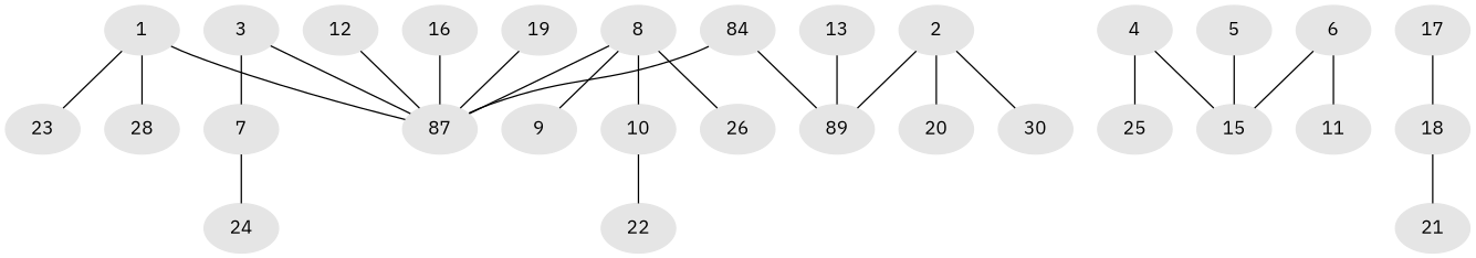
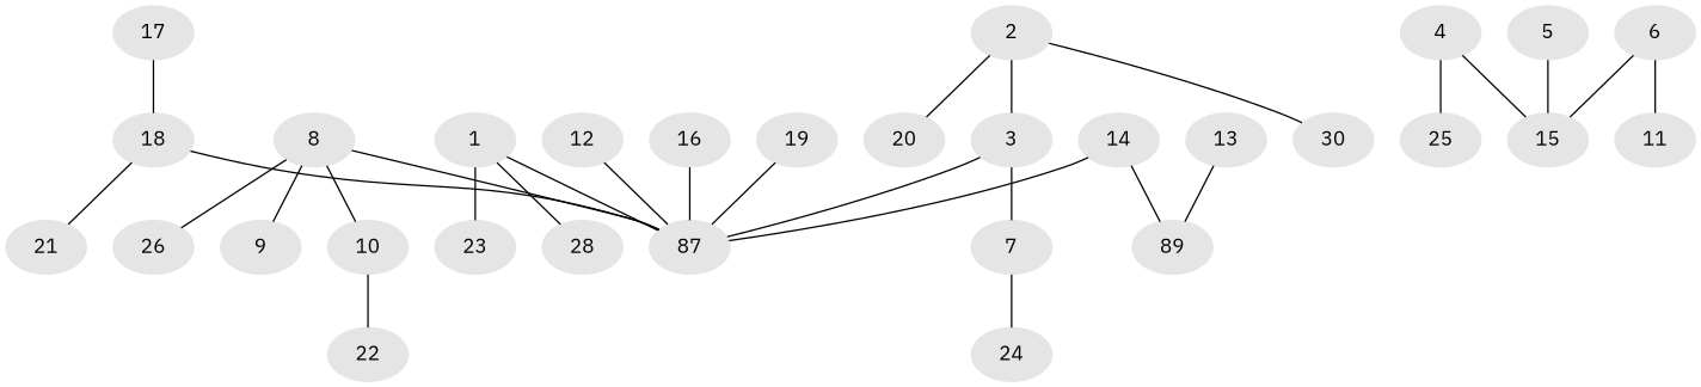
  graph {
    fontname="IBM Plex Sans"
    node [color=gray90 fontname="IBM Plex Sans" style=filled]
    edge [fontname="IBM Plex Sans" weight=1.0]
    1
    23
    n3 [label=87]
    28
    2
    3
    20
    30
    7
    4
    15
    25
    24
    5
    6
    11
    8
    9
    10
    26
    22
    12
    n23 [label=89]
    13
-   14 [label=84]
+   14
    16
    17
    18
    21
    19
    1 -- 23
    1 -- n3
    1 -- 28
-   2 -- n23
+   2 -- 3
    2 -- 20
    2 -- 30
    3 -- n3
    3 -- 7
    7 -- 24
    4 -- 15
    4 -- 25
    5 -- 15
    6 -- 15
    6 -- 11
    8 -- n3
    8 -- 9
    8 -- 10
    8 -- 26
    10 -- 22
    12 -- n3
    13 -- n23
    14 -- n3
    14 -- n23
    16 -- n3
    17 -- 18
+   18 -- n3
    18 -- 21
    19 -- n3
  }
